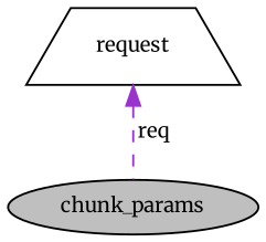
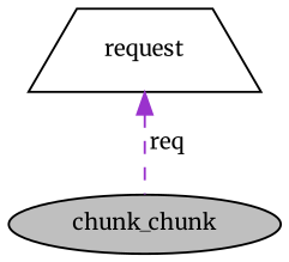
  digraph {
    fontname=Merriweather
    node [color=black fontname=Merriweather fontsize=10 style=filled]
-   n1 [fillcolor=grey75 fontcolor=black height=0.2 label=chunk_params shape=ellipse width=0.4]
+   n1 [fillcolor=grey75 fontcolor=black height=0.2 label=chunk_chunk shape=ellipse width=0.4]
    n2 [fillcolor=white height=0.2 label=request shape=trapezium width=0.4]
    n2 -> n1 [color=darkorchid3 dir=back fontname=Merriweather fontsize=10 label=" req" labelfontname=Helvetica labelfontsize=10 style=dashed]
  }
